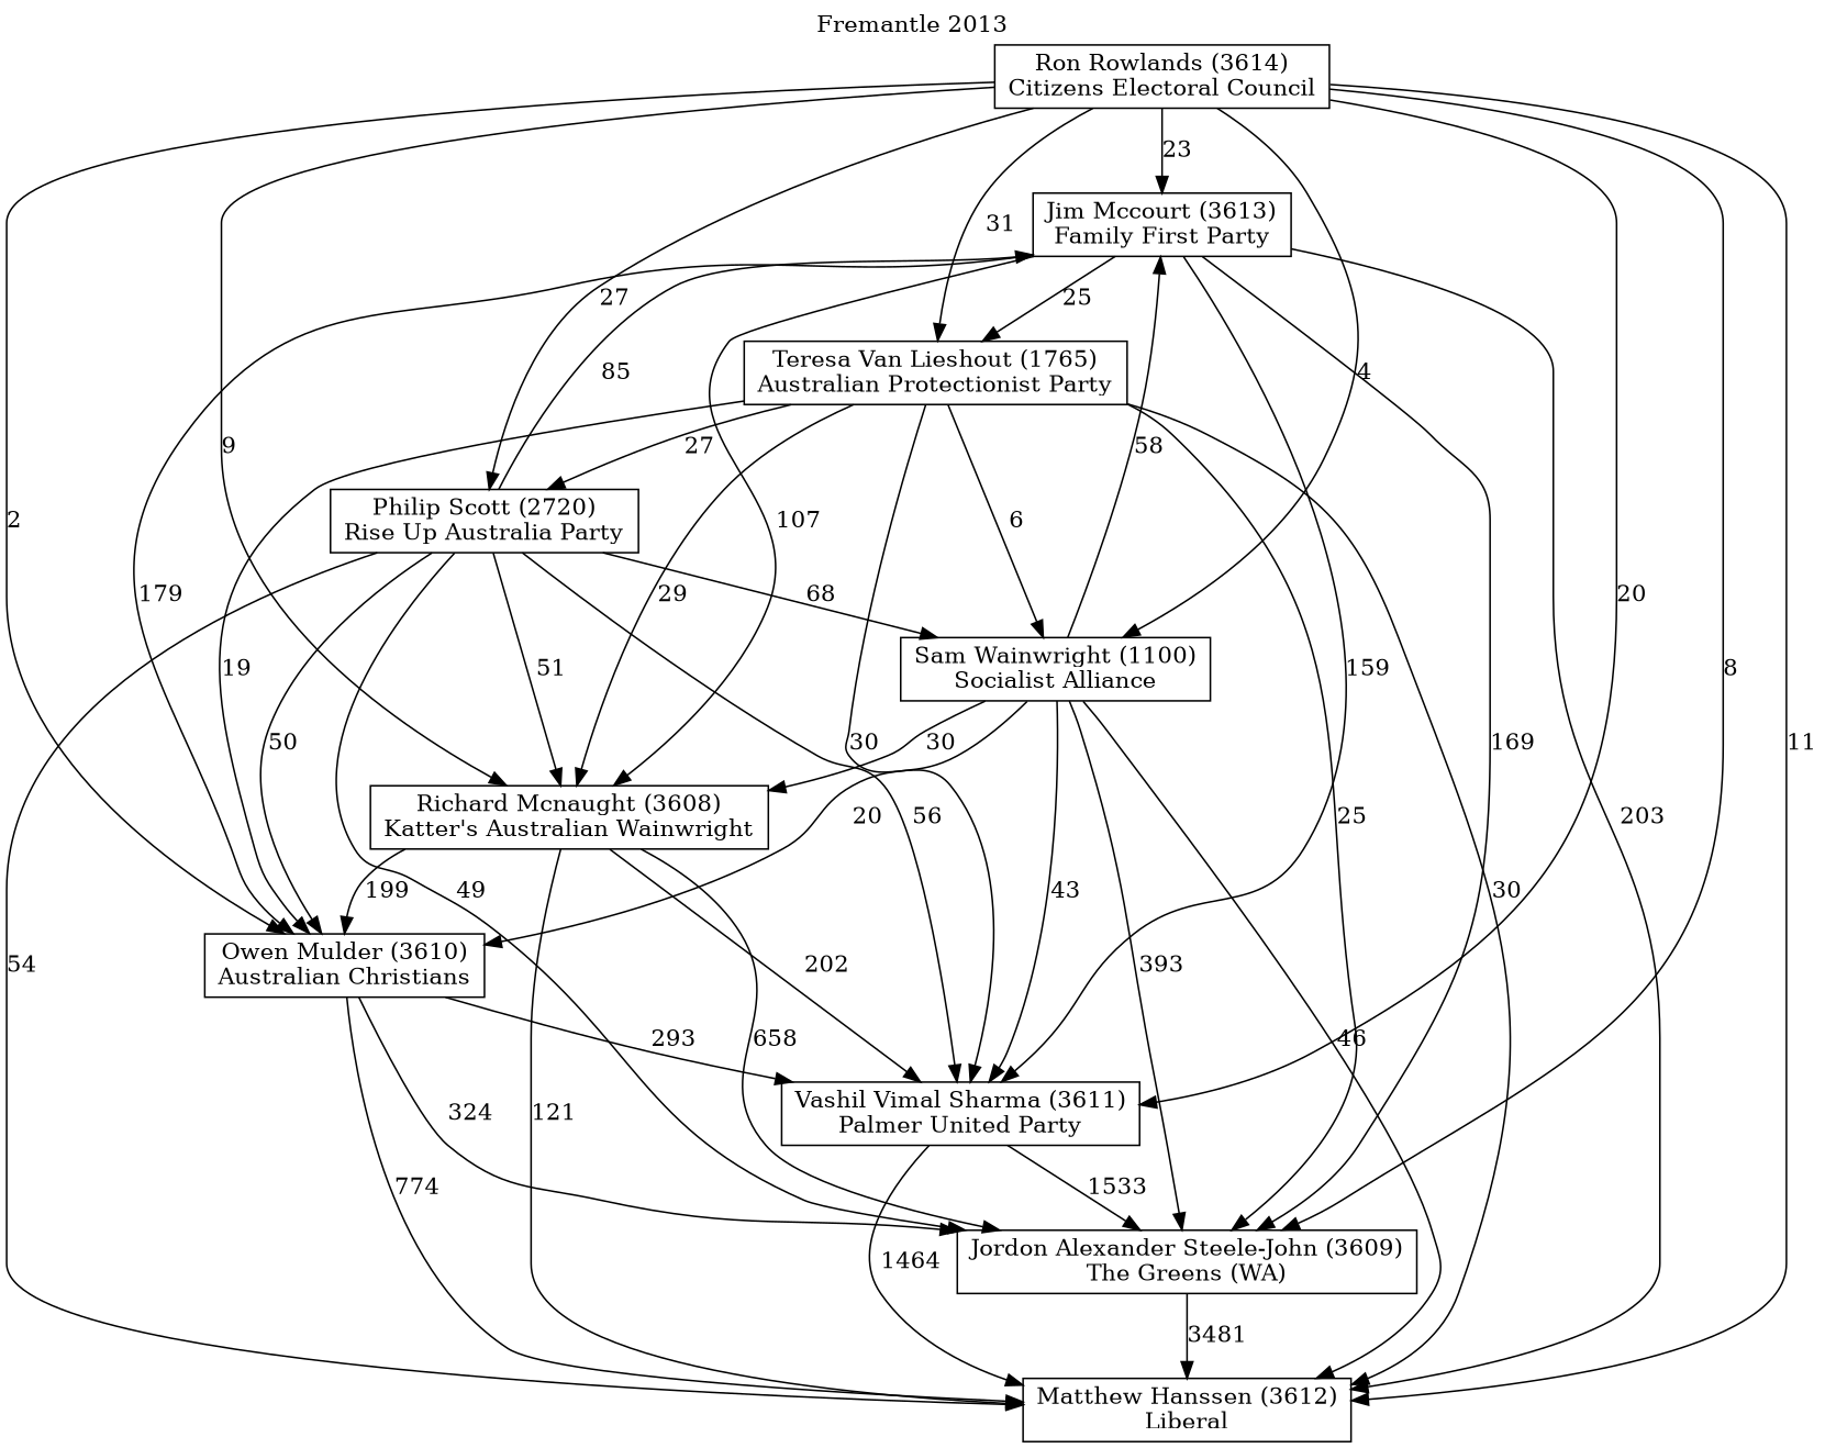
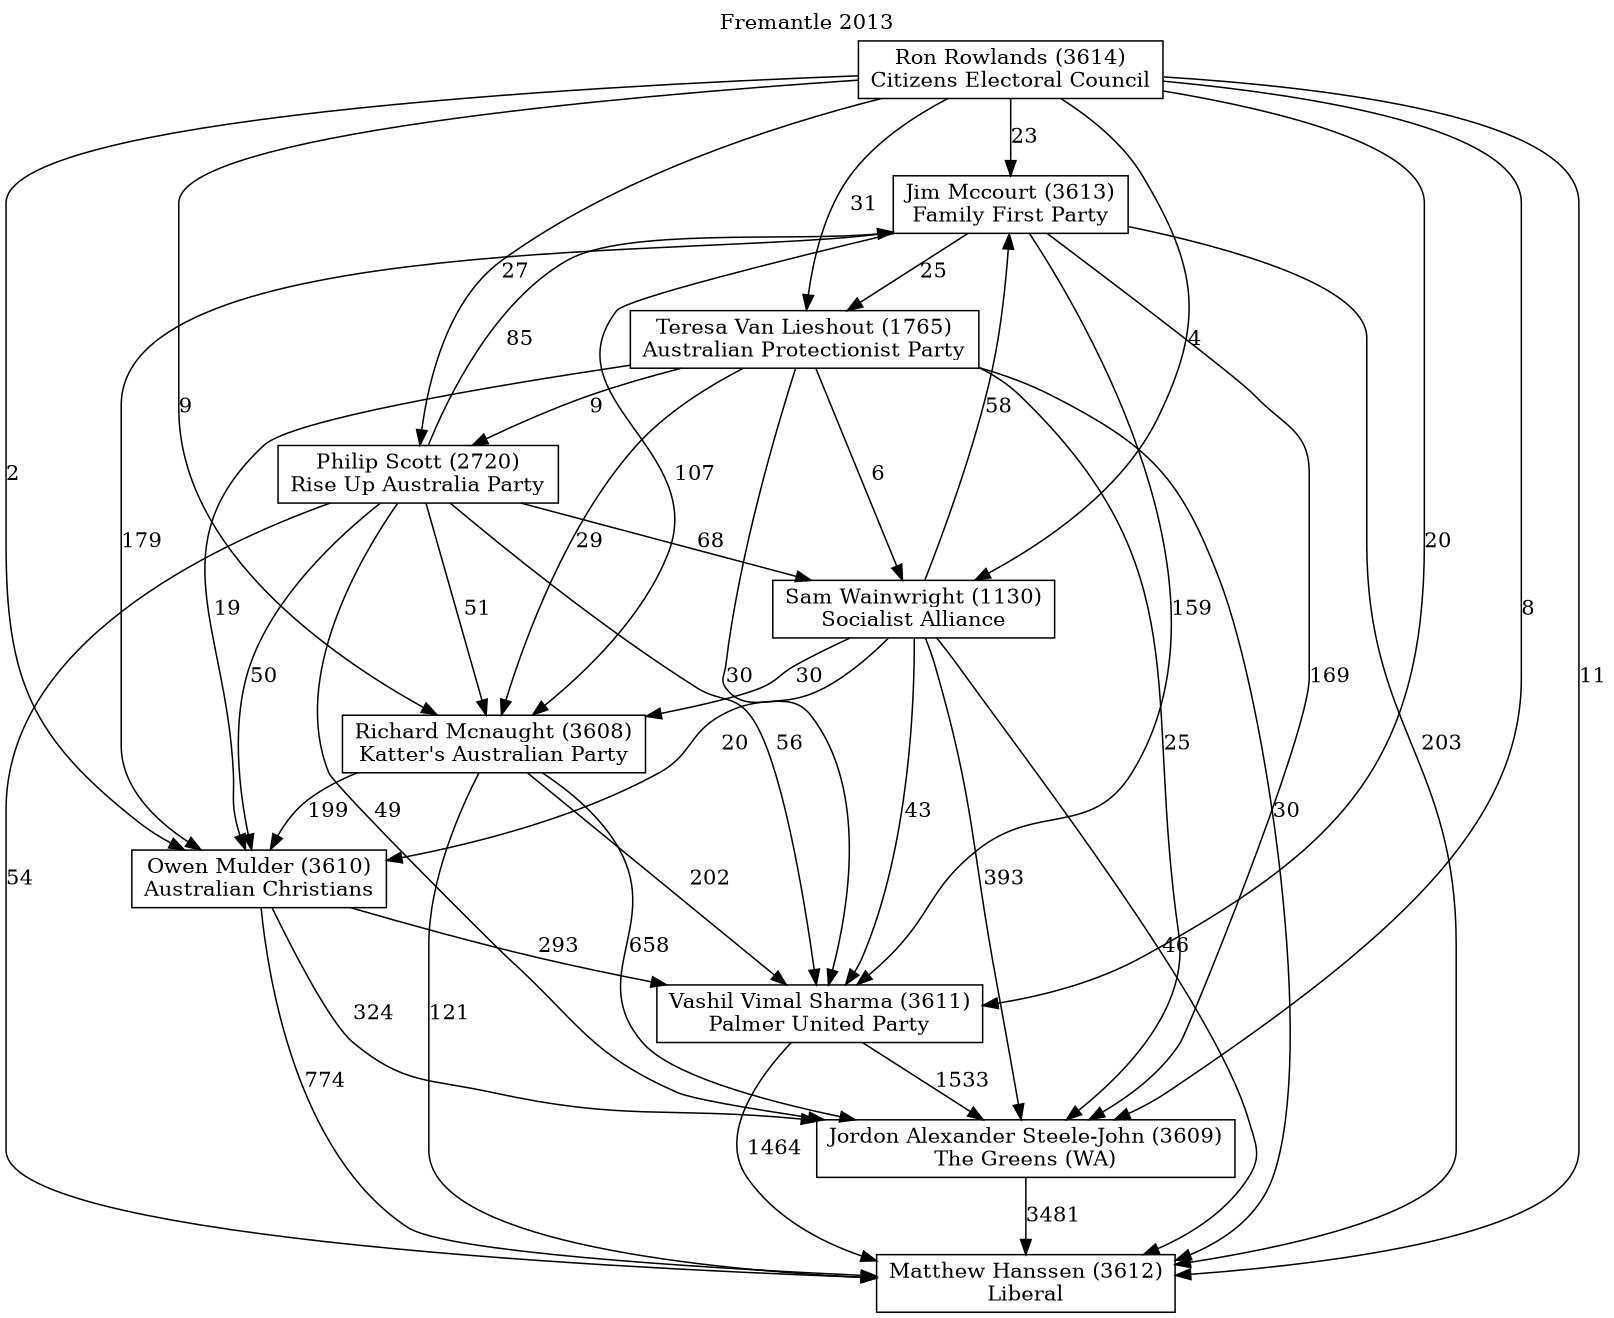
  digraph {
    label="Fremantle 2013"
    labelloc=t
    mclimit=10
    node [shape=box]
    n1 [label="Matthew Hanssen (3612)\nLiberal"]
    n2 [label="Jordon Alexander Steele-John (3609)\nThe Greens (WA)"]
    n3 [label="Vashil Vimal Sharma (3611)\nPalmer United Party"]
    n4 [label="Owen Mulder (3610)\nAustralian Christians"]
-   n5 [label="Richard Mcnaught (3608)\nKatter's Australian Wainwright"]
+   n5 [label="Richard Mcnaught (3608)\nKatter's Australian Party"]
    n6 [label="Jim Mccourt (3613)\nFamily First Party"]
    n7 [label="Teresa Van Lieshout (1765)\nAustralian Protectionist Party"]
-   n8 [label="Sam Wainwright (1100)\nSocialist Alliance"]
+   n8 [label="Sam Wainwright (1130)\nSocialist Alliance"]
    n9 [label="Philip Scott (2720)\nRise Up Australia Party"]
    n10 [label="Ron Rowlands (3614)\nCitizens Electoral Council"]
    n2 -> n1 [label=3481]
    n3 -> n1 [label=1464]
    n3 -> n2 [label=1533]
    n4 -> n1 [label=774]
    n4 -> n2 [label=324]
    n4 -> n3 [label=293]
    n5 -> n1 [label=121]
    n5 -> n2 [label=658]
    n5 -> n3 [label=202]
    n5 -> n4 [label=199]
    n6 -> n1 [label=203]
    n6 -> n2 [label=169]
    n6 -> n3 [label=159]
    n6 -> n4 [label=179]
    n6 -> n5 [label=107]
    n6 -> n7 [label=25]
    n7 -> n1 [label=30]
    n7 -> n2 [label=25]
    n7 -> n3 [label=30]
    n7 -> n4 [label=19]
    n7 -> n5 [label=29]
    n7 -> n8 [label=6]
-   n7 -> n9 [label=27]
+   n7 -> n9 [label=9]
    n8 -> n1 [label=46]
    n8 -> n2 [label=393]
    n8 -> n3 [label=43]
    n8 -> n4 [label=20]
    n8 -> n5 [label=30]
    n8 -> n6 [label=58]
    n9 -> n1 [label=54]
    n9 -> n2 [label=49]
    n9 -> n3 [label=56]
    n9 -> n4 [label=50]
    n9 -> n5 [label=51]
    n9 -> n6 [label=85]
    n9 -> n8 [label=68]
    n10 -> n1 [label=11]
    n10 -> n2 [label=8]
    n10 -> n3 [label=20]
    n10 -> n4 [label=2]
    n10 -> n5 [label=9]
    n10 -> n6 [label=23]
    n10 -> n7 [label=31]
    n10 -> n8 [label=4]
    n10 -> n9 [label=27]
  }
